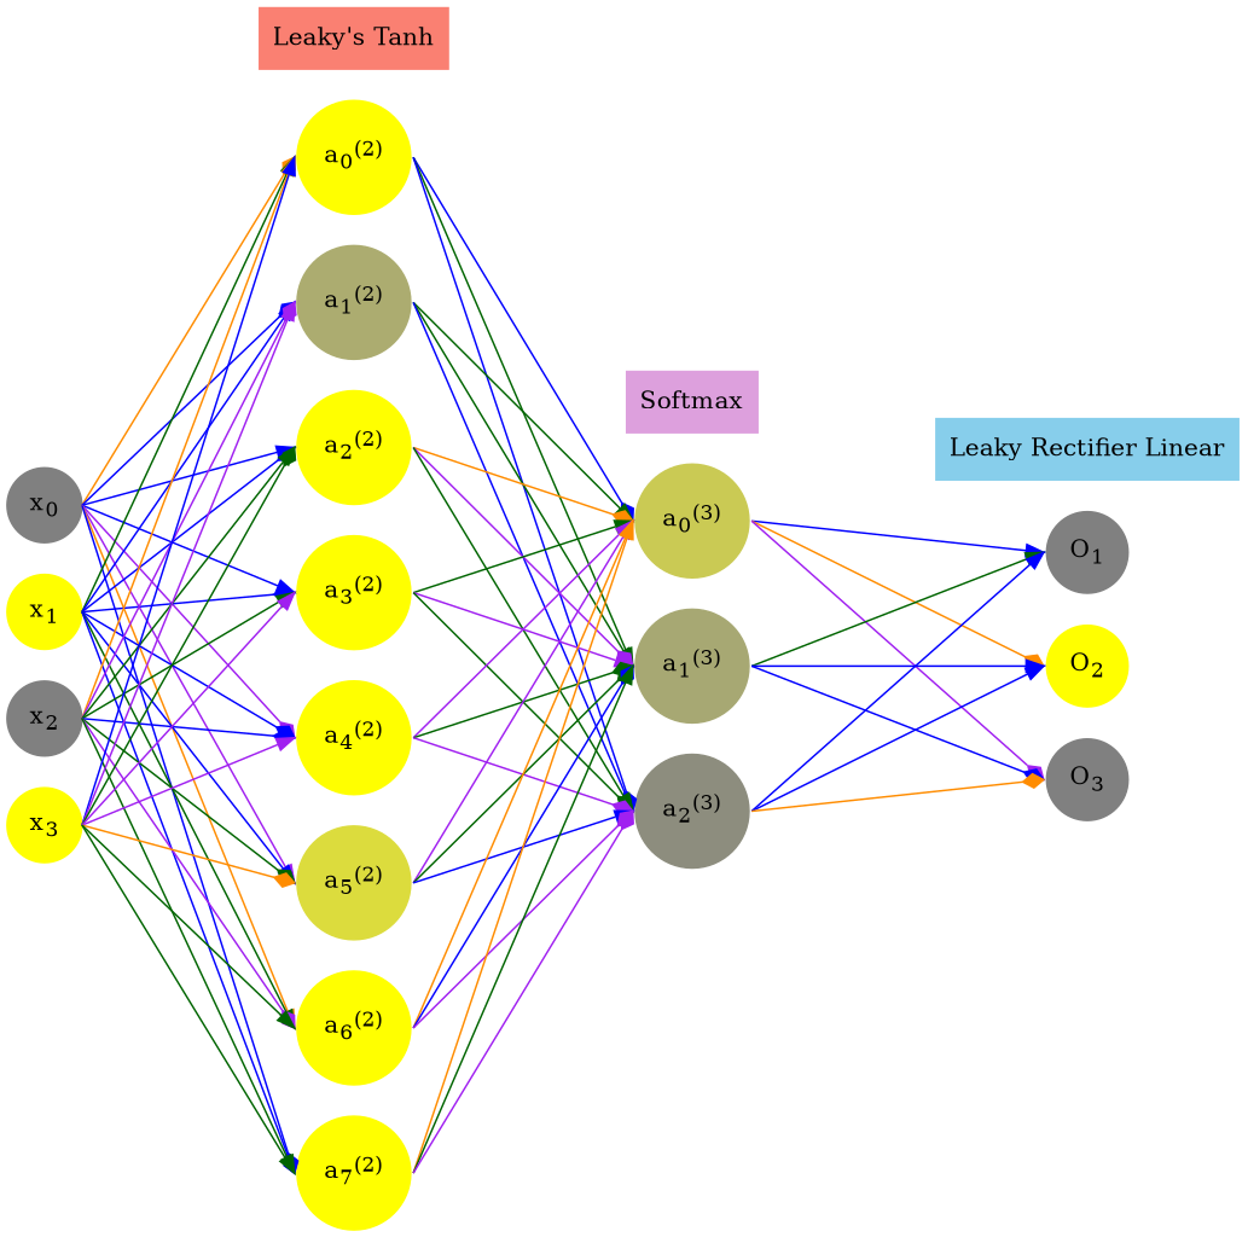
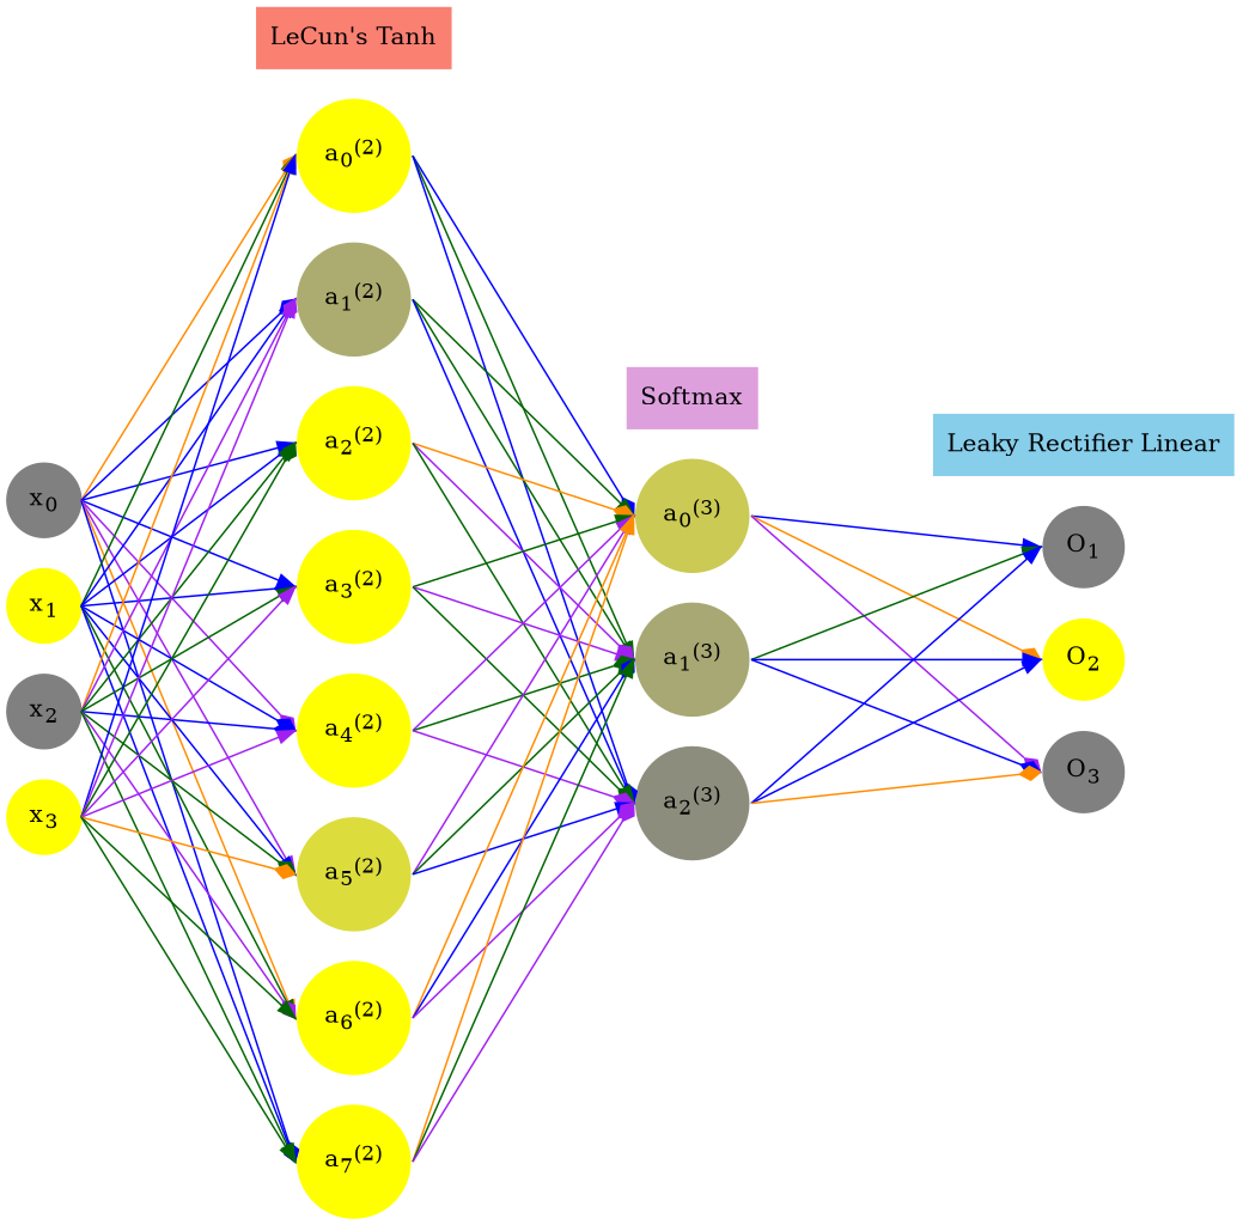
  digraph {
    rankdir=LR
    ranksep=1.4
    splines=false
    node [color="0.1667, 0.0, 0.5" fillcolor="0.1667, 0.0, 0.5" shape=circle style=filled]
    edge [headport=w style=solid tailport=e color=blue arrowhead=normal]
    n1 [label=<x<sub>0</sub>>]
    n2 [color="0.1667, 1.0, 1.0" fillcolor="0.1667, 1.0, 1.0" label=<x<sub>1</sub>>]
    n3 [label=<x<sub>2</sub>>]
    n4 [color="0.1667, 1.0, 1.0" fillcolor="0.1667, 1.0, 1.0" label=<x<sub>3</sub>>]
    n5 [color="0.1667, 1.442522, 1.221261" fillcolor="0.1667, 1.442522, 1.221261" label=<a<sub>0</sub><sup>(2)</sup>>]
    n6 [color="0.1667, 0.346012, 0.673006" fillcolor="0.1667, 0.346012, 0.673006" label=<a<sub>1</sub><sup>(2)</sup>>]
    n7 [color="0.1667, 1.593726, 1.296863" fillcolor="0.1667, 1.593726, 1.296863" label=<a<sub>2</sub><sup>(2)</sup>>]
    n8 [color="0.1667, 1.106511, 1.053256" fillcolor="0.1667, 1.106511, 1.053256" label=<a<sub>3</sub><sup>(2)</sup>>]
    n9 [color="0.1667, 1.656875, 1.328437" fillcolor="0.1667, 1.656875, 1.328437" label=<a<sub>4</sub><sup>(2)</sup>>]
    n10 [color="0.1667, 0.719147, 0.859574" fillcolor="0.1667, 0.719147, 0.859574" label=<a<sub>5</sub><sup>(2)</sup>>]
    n11 [color="0.1667, 1.235670, 1.117835" fillcolor="0.1667, 1.235670, 1.117835" label=<a<sub>6</sub><sup>(2)</sup>>]
    n12 [color="0.1667, 1.438930, 1.219465" fillcolor="0.1667, 1.438930, 1.219465" label=<a<sub>7</sub><sup>(2)</sup>>]
    n13 [color="0.1667, 0.579881, 0.789941" fillcolor="0.1667, 0.579881, 0.789941" label=<a<sub>0</sub><sup>(3)</sup>>]
    n14 [color="0.1667, 0.312578, 0.656289" fillcolor="0.1667, 0.312578, 0.656289" label=<a<sub>1</sub><sup>(3)</sup>>]
    n15 [color="0.1667, 0.107540, 0.553770" fillcolor="0.1667, 0.107540, 0.553770" label=<a<sub>2</sub><sup>(3)</sup>>]
    n16 [label=<O<sub>1</sub>>]
    n17 [color="0.1667, 1.0, 1.0" fillcolor="0.1667, 1.0, 1.0" label=<O<sub>2</sub>>]
    n18 [label=<O<sub>3</sub>>]
-   n19 [label="Leaky's Tanh" shape=plaintext fillcolor=salmon color=""]
+   n19 [label="LeCun's Tanh" shape=plaintext fillcolor=salmon color=""]
    n20 [label=Softmax shape=plaintext fillcolor=plum color=""]
    n21 [label="Leaky Rectifier Linear" shape=plaintext fillcolor=skyblue color=""]
    subgraph sub_1 {
      n1
    }
    subgraph sub_2 {
      n2
    }
    subgraph sub_3 {
      n3
    }
    subgraph sub_4 {
      n4
    }
    subgraph sub_5 {
      n5
    }
    subgraph sub_6 {
      n6
    }
    subgraph sub_7 {
      n7
    }
    subgraph sub_8 {
      n8
    }
    subgraph sub_9 {
      n9
    }
    subgraph sub_10 {
      n10
    }
    subgraph sub_11 {
      n11
    }
    subgraph sub_12 {
      n12
    }
    subgraph sub_13 {
      n13
    }
    subgraph sub_14 {
      n14
    }
    subgraph sub_15 {
      n15
    }
    subgraph sub_16 {
      n16
    }
    subgraph sub_17 {
      n17
    }
    subgraph sub_18 {
      n18
    }
    subgraph sub_19 {
      rank=same
      n1
      n2
      n3
      n4
    }
    subgraph sub_20 {
      rank=same
      n5
      n6
      n7
      n8
      n9
      n10
      n11
      n12
    }
    subgraph sub_21 {
      rank=same
      n13
      n14
      n15
    }
    subgraph sub_22 {
      rank=same
      n16
      n17
      n18
    }
    subgraph sub_23 {
      rank=same
      n5
      n19
    }
    subgraph sub_24 {
      rank=same
      n13
      n20
    }
    subgraph sub_25 {
      rank=same
      n16
      n21
    }
    n1 -> n2 [style=invis color="" arrowhead=""]
    n1 -> n5 [color=darkorange arrowhead=diamond]
    n1 -> n6 [arrowhead=diamond]
    n1 -> n7
    n1 -> n8
    n1 -> n9 [color=purple arrowhead=diamond]
    n1 -> n10 [color=purple]
    n1 -> n11 [color=darkorange]
    n1 -> n12 [arrowhead=diamond]
    n2 -> n3 [style=invis color="" arrowhead=""]
    n2 -> n5 [color=darkgreen]
    n2 -> n6
    n2 -> n7 [arrowhead=diamond]
    n2 -> n8 [arrowhead=diamond]
    n2 -> n9 [arrowhead=diamond]
    n2 -> n10
    n2 -> n11 [color=darkgreen]
    n2 -> n12 [arrowhead=diamond]
    n3 -> n4 [style=invis color="" arrowhead=""]
    n3 -> n5 [color=darkorange]
    n3 -> n6 [color=purple arrowhead=diamond]
    n3 -> n7 [color=darkgreen]
    n3 -> n8 [color=darkgreen]
    n3 -> n9 [arrowhead=diamond]
    n3 -> n10 [color=darkgreen arrowhead=diamond]
    n3 -> n11 [color=purple arrowhead=diamond]
    n3 -> n12 [color=darkgreen]
    n4 -> n5
    n4 -> n6 [color=purple]
    n4 -> n7 [color=darkgreen arrowhead=diamond]
    n4 -> n8 [color=purple]
    n4 -> n9 [color=purple]
    n4 -> n10 [color=darkorange arrowhead=diamond]
    n4 -> n11 [color=darkgreen]
    n4 -> n12 [color=darkgreen]
    n5 -> n6 [style=invis color="" arrowhead=""]
    n5 -> n13 [arrowhead=diamond]
    n5 -> n14 [color=darkgreen]
    n5 -> n15 [arrowhead=diamond]
    n6 -> n7 [style=invis color="" arrowhead=""]
    n6 -> n13 [color=darkgreen]
    n6 -> n14 [color=darkgreen]
    n6 -> n15 [arrowhead=diamond]
    n7 -> n8 [style=invis color="" arrowhead=""]
    n7 -> n13 [color=darkorange arrowhead=diamond]
    n7 -> n14 [color=purple arrowhead=diamond]
    n7 -> n15 [color=darkgreen]
    n8 -> n9 [style=invis color="" arrowhead=""]
    n8 -> n13 [color=darkgreen]
    n8 -> n14 [color=purple]
    n8 -> n15 [color=darkgreen arrowhead=diamond]
    n9 -> n10 [style=invis color="" arrowhead=""]
    n9 -> n13 [color=purple]
    n9 -> n14 [color=darkgreen arrowhead=diamond]
    n9 -> n15 [color=purple arrowhead=diamond]
    n10 -> n11 [style=invis color="" arrowhead=""]
    n10 -> n13 [color=purple]
    n10 -> n14 [color=darkgreen arrowhead=diamond]
    n10 -> n15
    n11 -> n12 [style=invis color="" arrowhead=""]
    n11 -> n13 [color=darkorange]
    n11 -> n14 [arrowhead=diamond]
    n11 -> n15 [color=purple arrowhead=diamond]
    n12 -> n13 [color=darkorange]
    n12 -> n14 [color=darkgreen]
    n12 -> n15 [color=purple arrowhead=diamond]
    n13 -> n14 [style=invis color="" arrowhead=""]
    n13 -> n16
    n13 -> n17 [color=darkorange arrowhead=diamond]
    n13 -> n18 [color=purple arrowhead=diamond]
    n14 -> n15 [style=invis color="" arrowhead=""]
    n14 -> n16 [color=darkgreen]
    n14 -> n17
    n14 -> n18 [arrowhead=diamond]
    n15 -> n16
    n15 -> n17
    n15 -> n18 [color=darkorange arrowhead=diamond]
    n16 -> n17 [style=invis color="" arrowhead=""]
    n17 -> n18 [style=invis color="" arrowhead=""]
    n19 -> n5 [style=invis color="" arrowhead=""]
    n20 -> n13 [style=invis color="" arrowhead=""]
    n21 -> n16 [style=invis color="" arrowhead=""]
  }
